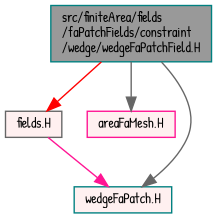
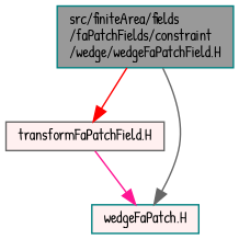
  digraph {
    fontname="Patrick Hand"
    node [color=teal fillcolor="#FFF0F0" fontname="Patrick Hand" fontsize=10 shape=box style=filled]
    edge [color=gray40 fontname="Patrick Hand" fontsize=10 labelfontname=Helvetica labelfontsize=10 style=solid]
    n1 [fillcolor=grey60 fontcolor=black height=0.2 label="src/finiteArea/fields\l/faPatchFields/constraint\l/wedge/wedgeFaPatchField.H" width=0.4]
-   n2 [color=gray40 height=0.2 label="fields.H" width=0.4]
-   n3 [color=deeppink height=0.2 label="areaFaMesh.H" width=0.4]
+   n2 [color=gray40 height=0.2 label="transformFaPatchField.H" width=0.4]
    n4 [height=0.2 label="wedgeFaPatch.H" width=0.4]
    n1 -> n2 [color=red]
-   n1 -> n3
    n1 -> n4
    n2 -> n4 [color=deeppink]
  }
